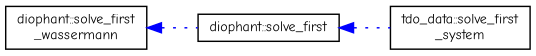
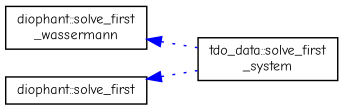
  digraph {
    fontname="Comic Neue"
    rankdir=LR
    node [color=black fillcolor=white fontname="Comic Neue" fontsize=10 shape=record style=filled]
    edge [color=blue dir=back fontname="Comic Neue" fontsize=10 labelfontname=Helvetica labelfontsize=10 style=dotted]
    n1 [height=0.2 label="diophant::solve_first\l_wassermann" width=0.4]
    n2 [height=0.2 label="diophant::solve_first" width=0.4]
    n3 [height=0.2 label="tdo_data::solve_first\l_system" width=0.4]
-   n1 -> n2
+   n1 -> n3
    n2 -> n3
  }
